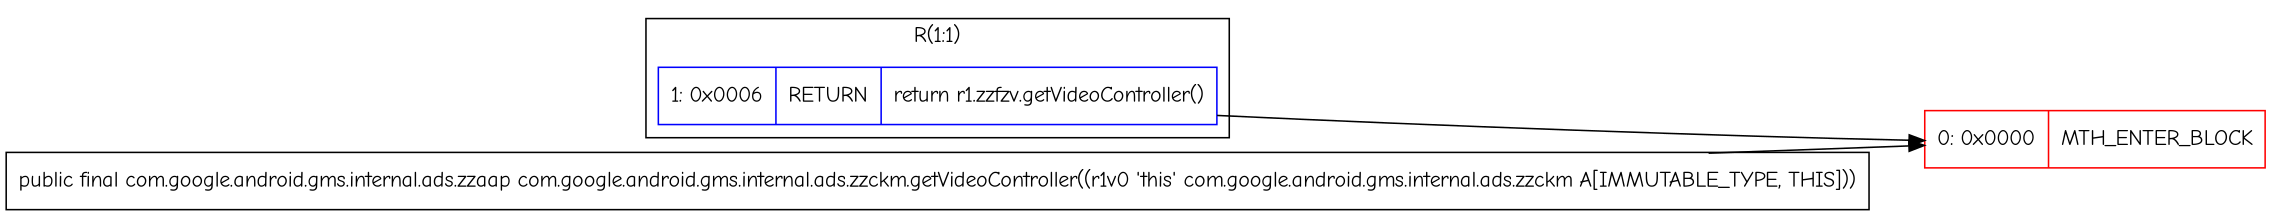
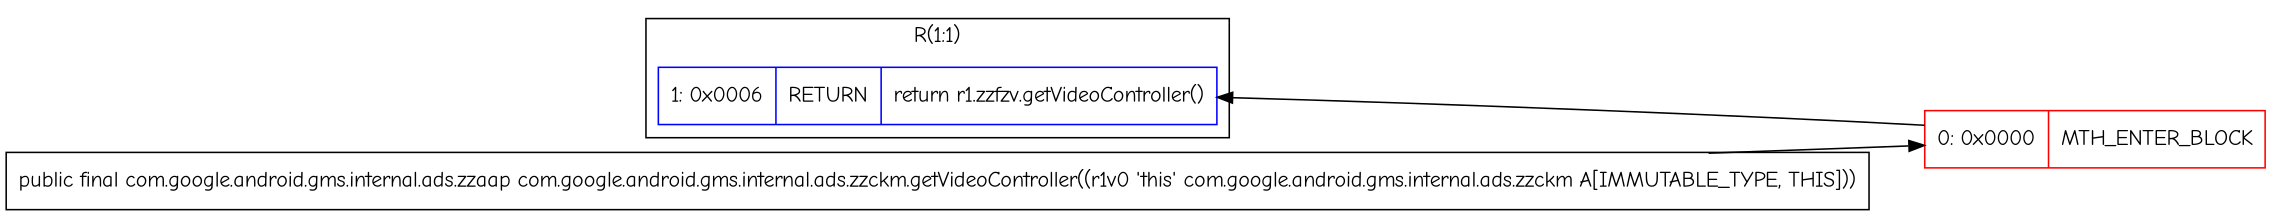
  digraph {
    rankdir=LR
    fontname="Comic Neue"
    node [shape=record fontname="Comic Neue"]
    edge [fontname="Comic Neue"]
    n1 [color=blue label="{1\:\ 0x0006|RETURN\l|return r1.zzfzv.getVideoController()\l}"]
    n2 [color=red label="{0\:\ 0x0000|MTH_ENTER_BLOCK\l}"]
    n3 [label="{public final com.google.android.gms.internal.ads.zzaap com.google.android.gms.internal.ads.zzckm.getVideoController((r1v0 'this' com.google.android.gms.internal.ads.zzckm A[IMMUTABLE_TYPE, THIS])) }"]
    subgraph cluster_1 {
      label="R(1:1)"
      n1
    }
-   n1 -> n2
+   n2 -> n1
    n3 -> n2
  }
